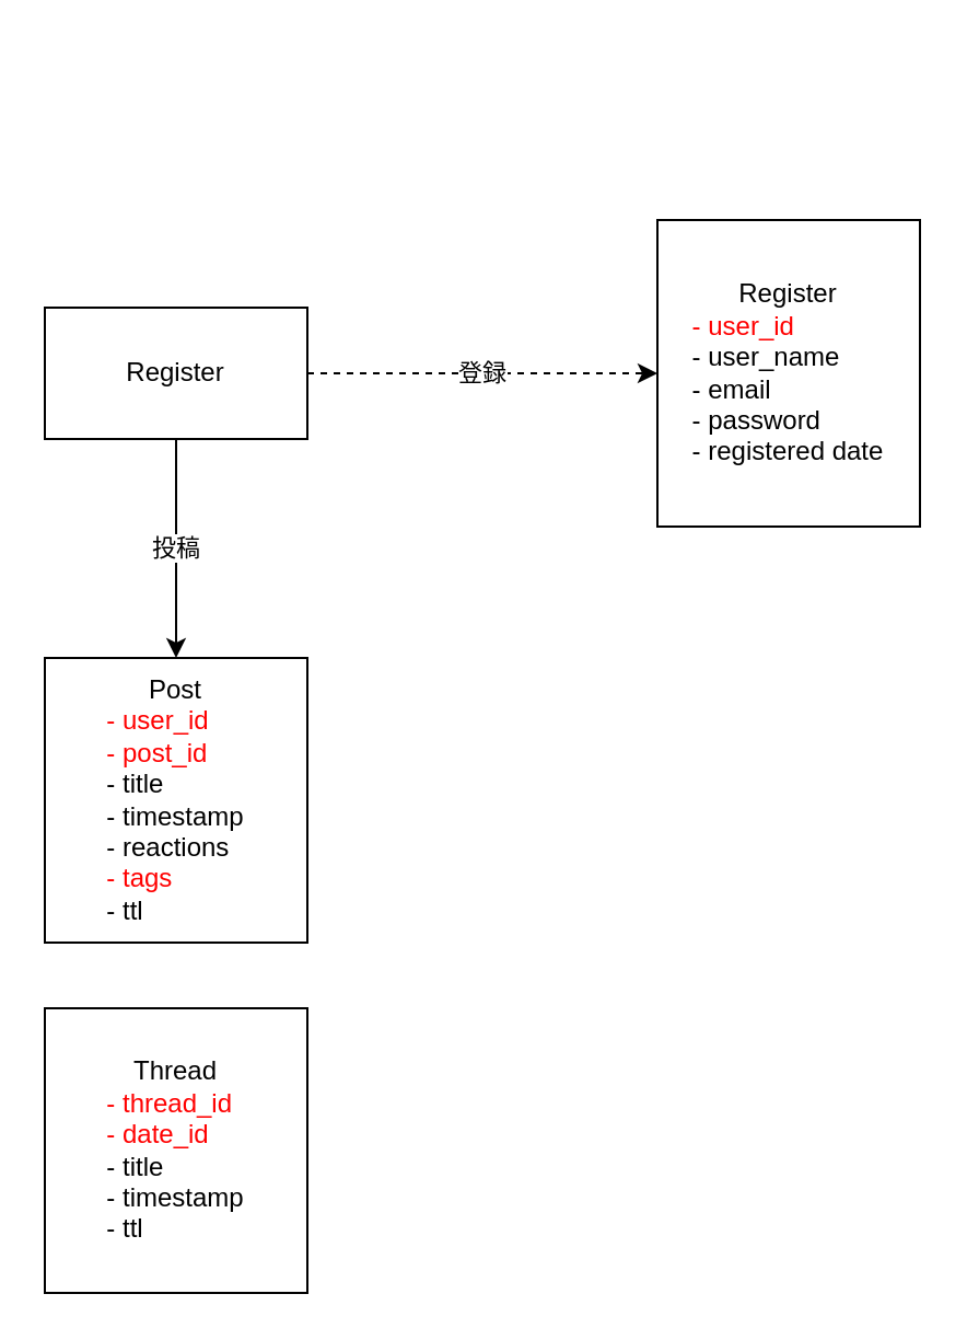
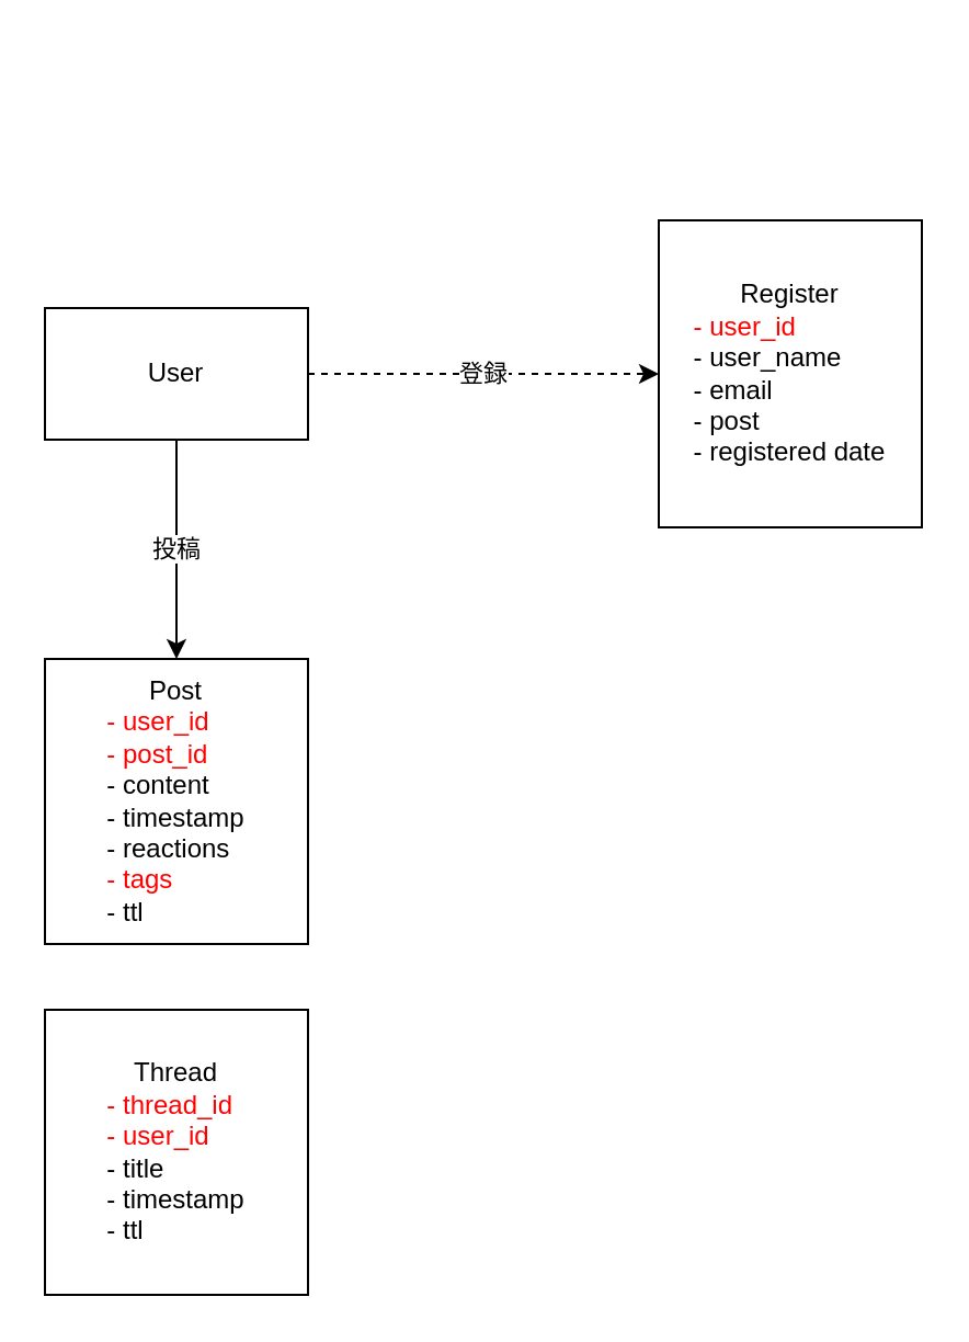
  <mxCell id="0" />
  <mxCell id="1" parent="0" />
  <mxCell id="2" value="登録" style="edgeStyle=none;html=1;exitX=1;exitY=0.5;exitDx=0;exitDy=0;entryX=0;entryY=0.5;entryDx=0;entryDy=0;dashed=1;" edge="1" parent="1" source="5" target="6"><mxGeometry relative="1" as="geometry" /></mxCell>
  <mxCell id="3" value="投稿" style="edgeStyle=none;html=1;" edge="1" parent="1" source="5"><mxGeometry relative="1" as="geometry"><mxPoint x="80" y="300" as="targetPoint" /></mxGeometry></mxCell>
  <mxCell id="4" style="edgeStyle=none;html=1;exitX=0.5;exitY=1;exitDx=0;exitDy=0;" edge="1" parent="1" source="5"><mxGeometry relative="1" as="geometry"><mxPoint x="80" y="200" as="targetPoint" /></mxGeometry></mxCell>
- <mxCell id="5" value="Register" style="rounded=0;whiteSpace=wrap;html=1;" vertex="1" parent="1"><mxGeometry x="20" y="140" width="120" height="60" as="geometry" /></mxCell>
- <mxCell id="6" value="Register&lt;br&gt;&lt;div style=&quot;text-align: left;&quot;&gt;&lt;span style=&quot;background-color: initial;&quot;&gt;&lt;font color=&quot;#ff0000&quot;&gt;- user_id&lt;/font&gt;&lt;/span&gt;&lt;/div&gt;&lt;div style=&quot;&quot;&gt;&lt;div style=&quot;text-align: left;&quot;&gt;&lt;span style=&quot;background-color: initial;&quot;&gt;- user_name&lt;/span&gt;&lt;/div&gt;&lt;span style=&quot;background-color: initial;&quot;&gt;&lt;div style=&quot;text-align: left;&quot;&gt;&lt;span style=&quot;background-color: initial;&quot;&gt;- email&lt;/span&gt;&lt;/div&gt;&lt;div style=&quot;text-align: left;&quot;&gt;&lt;span style=&quot;background-color: initial;&quot;&gt;- password&lt;br&gt;- registered date&lt;/span&gt;&lt;/div&gt;&lt;/span&gt;&lt;/div&gt;" style="rounded=0;whiteSpace=wrap;html=1;" vertex="1" parent="1"><mxGeometry x="300" y="100" width="120" height="140" as="geometry" /></mxCell>
- <mxCell id="7" value="Post&lt;br&gt;&lt;div style=&quot;text-align: left;&quot;&gt;&lt;span style=&quot;background-color: initial;&quot;&gt;&lt;font color=&quot;#ff0000&quot;&gt;- user_id&lt;/font&gt;&lt;/span&gt;&lt;/div&gt;&lt;div style=&quot;text-align: left;&quot;&gt;&lt;font color=&quot;#ff0000&quot;&gt;- post_id&lt;/font&gt;&lt;br&gt;- title&lt;/div&gt;&lt;div style=&quot;text-align: left;&quot;&gt;- timestamp&lt;br&gt;- reactions&lt;/div&gt;&lt;div style=&quot;text-align: left;&quot;&gt;&lt;font color=&quot;#ff0000&quot;&gt;- tags&lt;/font&gt;&lt;/div&gt;&lt;div style=&quot;text-align: left;&quot;&gt;- ttl&lt;/div&gt;" style="rounded=0;whiteSpace=wrap;html=1;" vertex="1" parent="1"><mxGeometry x="20" y="300" width="120" height="130" as="geometry" /></mxCell>
- <mxCell id="8" value="Thread&lt;br&gt;&lt;div style=&quot;text-align: left;&quot;&gt;&lt;span style=&quot;color: rgb(255, 0, 0); background-color: initial;&quot;&gt;- thread_id&lt;/span&gt;&lt;/div&gt;&lt;div style=&quot;text-align: left;&quot;&gt;&lt;span style=&quot;background-color: initial;&quot;&gt;&lt;font color=&quot;#ff0000&quot;&gt;- date_id&lt;/font&gt;&lt;/span&gt;&lt;/div&gt;&lt;div style=&quot;text-align: left;&quot;&gt;&lt;span style=&quot;background-color: initial;&quot;&gt;- title&lt;/span&gt;&lt;br&gt;&lt;/div&gt;&lt;div style=&quot;text-align: left;&quot;&gt;- timestamp&lt;br&gt;&lt;/div&gt;&lt;div style=&quot;text-align: left;&quot;&gt;- ttl&lt;/div&gt;" style="rounded=0;whiteSpace=wrap;html=1;" vertex="1" parent="1"><mxGeometry x="20" y="460" width="120" height="130" as="geometry" /></mxCell>
+ <mxCell id="5" value="User" style="rounded=0;whiteSpace=wrap;html=1;" vertex="1" parent="1"><mxGeometry x="20" y="140" width="120" height="60" as="geometry" /></mxCell>
+ <mxCell id="6" value="Register&lt;br&gt;&lt;div style=&quot;text-align: left;&quot;&gt;&lt;span style=&quot;background-color: initial;&quot;&gt;&lt;font color=&quot;#ff0000&quot;&gt;- user_id&lt;/font&gt;&lt;/span&gt;&lt;/div&gt;&lt;div style=&quot;&quot;&gt;&lt;div style=&quot;text-align: left;&quot;&gt;&lt;span style=&quot;background-color: initial;&quot;&gt;- user_name&lt;/span&gt;&lt;/div&gt;&lt;span style=&quot;background-color: initial;&quot;&gt;&lt;div style=&quot;text-align: left;&quot;&gt;&lt;span style=&quot;background-color: initial;&quot;&gt;- email&lt;/span&gt;&lt;/div&gt;&lt;div style=&quot;text-align: left;&quot;&gt;&lt;span style=&quot;background-color: initial;&quot;&gt;- post&lt;br&gt;- registered date&lt;/span&gt;&lt;/div&gt;&lt;/span&gt;&lt;/div&gt;" style="rounded=0;whiteSpace=wrap;html=1;" vertex="1" parent="1"><mxGeometry x="300" y="100" width="120" height="140" as="geometry" /></mxCell>
+ <mxCell id="7" value="Post&lt;br&gt;&lt;div style=&quot;text-align: left;&quot;&gt;&lt;span style=&quot;background-color: initial;&quot;&gt;&lt;font color=&quot;#ff0000&quot;&gt;- user_id&lt;/font&gt;&lt;/span&gt;&lt;/div&gt;&lt;div style=&quot;text-align: left;&quot;&gt;&lt;font color=&quot;#ff0000&quot;&gt;- post_id&lt;/font&gt;&lt;br&gt;- content&lt;/div&gt;&lt;div style=&quot;text-align: left;&quot;&gt;- timestamp&lt;br&gt;- reactions&lt;/div&gt;&lt;div style=&quot;text-align: left;&quot;&gt;&lt;font color=&quot;#ff0000&quot;&gt;- tags&lt;/font&gt;&lt;/div&gt;&lt;div style=&quot;text-align: left;&quot;&gt;- ttl&lt;/div&gt;" style="rounded=0;whiteSpace=wrap;html=1;" vertex="1" parent="1"><mxGeometry x="20" y="300" width="120" height="130" as="geometry" /></mxCell>
+ <mxCell id="8" value="Thread&lt;br&gt;&lt;div style=&quot;text-align: left;&quot;&gt;&lt;span style=&quot;color: rgb(255, 0, 0); background-color: initial;&quot;&gt;- thread_id&lt;/span&gt;&lt;/div&gt;&lt;div style=&quot;text-align: left;&quot;&gt;&lt;span style=&quot;background-color: initial;&quot;&gt;&lt;font color=&quot;#ff0000&quot;&gt;- user_id&lt;/font&gt;&lt;/span&gt;&lt;/div&gt;&lt;div style=&quot;text-align: left;&quot;&gt;&lt;span style=&quot;background-color: initial;&quot;&gt;- title&lt;/span&gt;&lt;br&gt;&lt;/div&gt;&lt;div style=&quot;text-align: left;&quot;&gt;- timestamp&lt;br&gt;&lt;/div&gt;&lt;div style=&quot;text-align: left;&quot;&gt;- ttl&lt;/div&gt;" style="rounded=0;whiteSpace=wrap;html=1;" vertex="1" parent="1"><mxGeometry x="20" y="460" width="120" height="130" as="geometry" /></mxCell>
  <mxCell id="9" value="&lt;h1&gt;データ整理&lt;/h1&gt;&lt;p&gt;EchoNor内で使用するデータを整理。&lt;/p&gt;" style="text;html=1;strokeColor=none;fillColor=none;spacing=5;spacingTop=-20;whiteSpace=wrap;overflow=hidden;rounded=0;fontColor=#FFFFFF;" vertex="1" parent="1"><mxGeometry x="20" width="190" height="120" as="geometry" y="20" /></mxCell>
